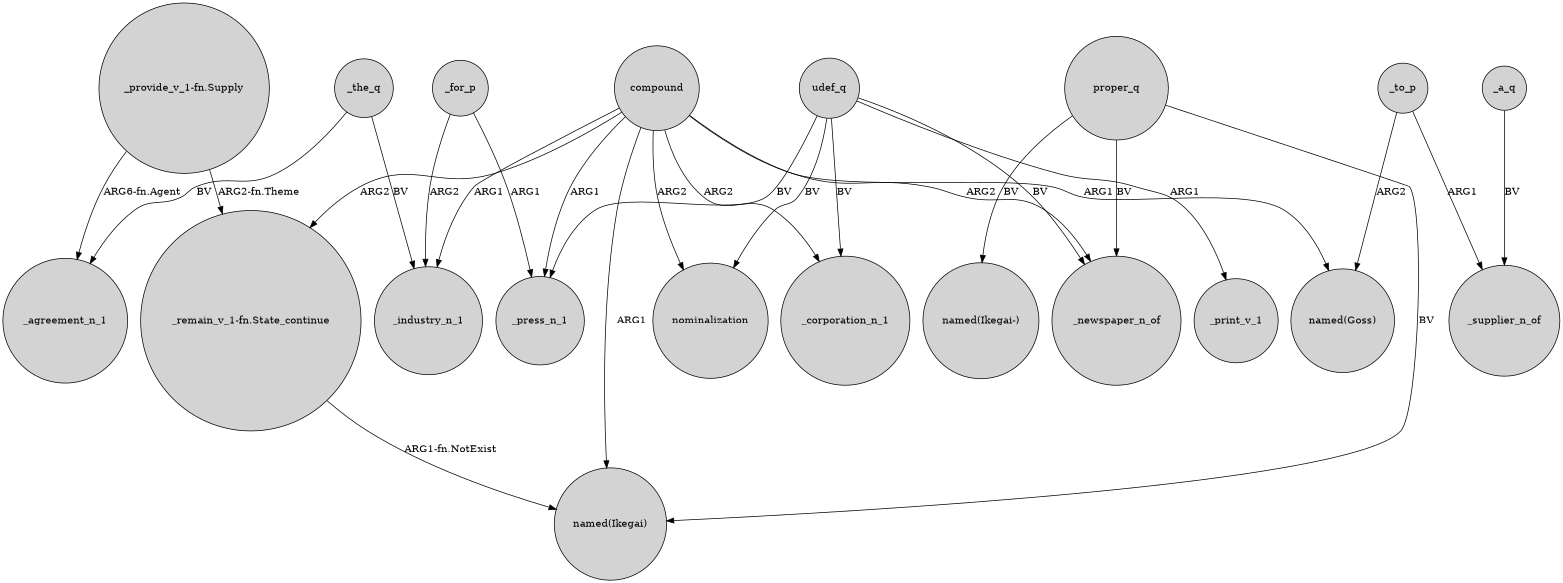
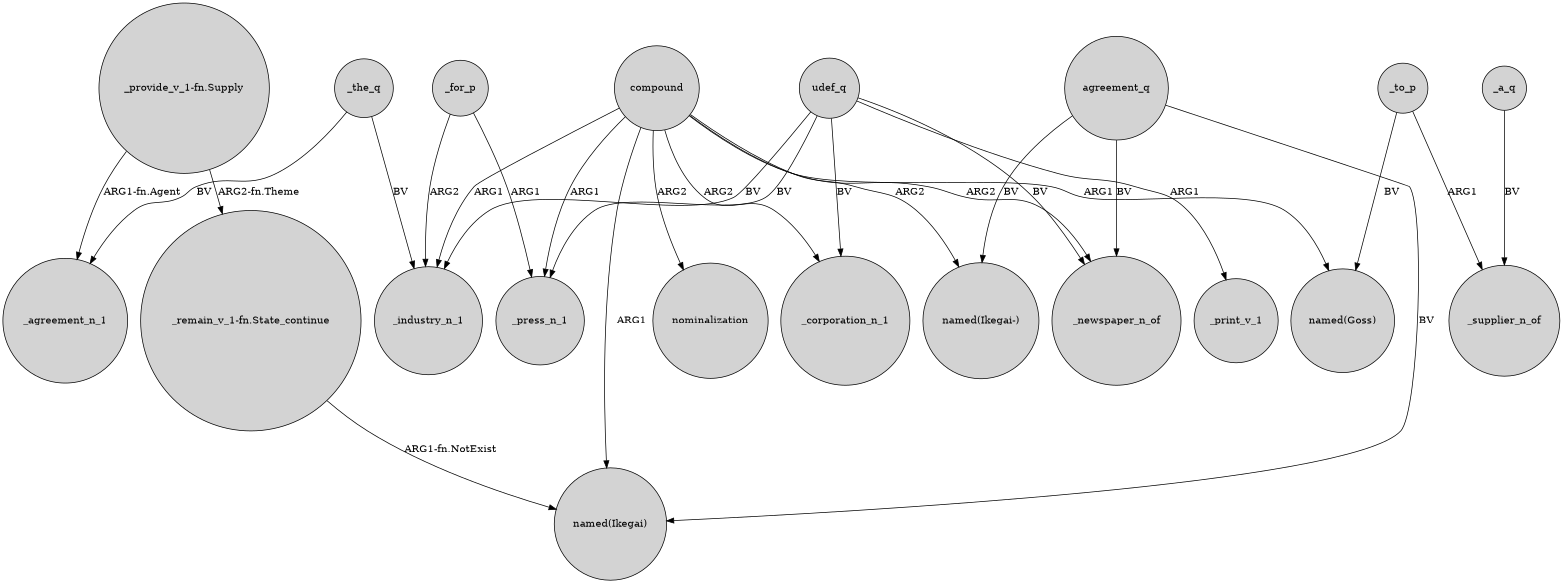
  digraph {
    node [shape=circle style=filled]
    compound
    "named(Ikegai)"
    _press_n_1
    _newspaper_n_of
    "named(Goss)"
    _corporation_n_1
    _industry_n_1
    nominalization
    "named(Ikegai-)"
    udef_q
    _print_v_1
    "_provide_v_1-fn.Supply"
    "_remain_v_1-fn.State_continue"
    _agreement_n_1
    _to_p
    _supplier_n_of
    _the_q
-   proper_q
+   proper_q [label=agreement_q]
    _a_q
    _for_p
    compound -> "named(Ikegai)" [label=ARG1]
    compound -> _press_n_1 [label=ARG1]
    compound -> _newspaper_n_of [label=ARG2]
    compound -> "named(Goss)" [label=ARG1]
    compound -> _corporation_n_1 [label=ARG2]
    compound -> _industry_n_1 [label=ARG1]
    compound -> nominalization [label=ARG2]
-   compound -> "_remain_v_1-fn.State_continue" [label=ARG2]
+   compound -> "named(Ikegai-)" [label=ARG2]
    udef_q -> _press_n_1 [label=BV]
    udef_q -> _newspaper_n_of [label=BV]
    udef_q -> _corporation_n_1 [label=BV]
-   udef_q -> nominalization [label=BV]
+   udef_q -> _industry_n_1 [label=BV]
    udef_q -> _print_v_1 [label=ARG1]
    "_provide_v_1-fn.Supply" -> "_remain_v_1-fn.State_continue" [label="ARG2-fn.Theme"]
-   "_provide_v_1-fn.Supply" -> _agreement_n_1 [label="ARG6-fn.Agent"]
+   "_provide_v_1-fn.Supply" -> _agreement_n_1 [label="ARG1-fn.Agent"]
    "_remain_v_1-fn.State_continue" -> "named(Ikegai)" [label="ARG1-fn.NotExist"]
-   _to_p -> "named(Goss)" [label=ARG2]
+   _to_p -> "named(Goss)" [label=BV]
    _to_p -> _supplier_n_of [label=ARG1]
    _the_q -> _industry_n_1 [label=BV]
    _the_q -> _agreement_n_1 [label=BV]
    proper_q -> "named(Ikegai)" [label=BV]
    proper_q -> _newspaper_n_of [label=BV]
    proper_q -> "named(Ikegai-)" [label=BV]
    _a_q -> _supplier_n_of [label=BV]
    _for_p -> _press_n_1 [label=ARG1]
    _for_p -> _industry_n_1 [label=ARG2]
  }
